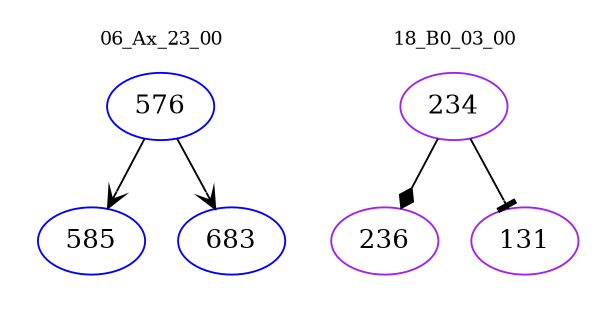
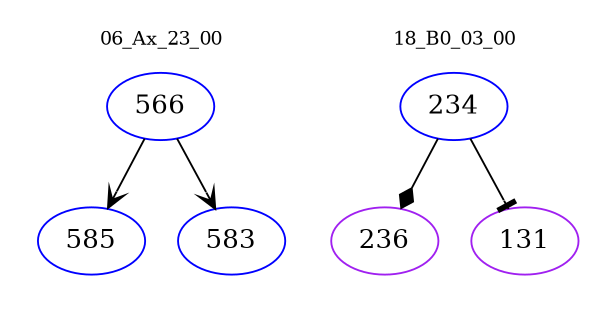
  digraph {
    node [color=blue]
    edge [arrowhead=vee color=black]
-   n1 [label=576]
+   n1 [label=566]
    n2 [label=585]
-   n3 [label=683]
-   n4 [color=purple label=234]
+   n3 [label=583]
+   n4 [label=234]
    n5 [color=purple label=236]
    n6 [color=purple label=131]
    subgraph cluster_1 {
      color=white
      fontsize=10
      label="06_Ax_23_00"
      n1
      n2
      n3
    }
    subgraph cluster_2 {
      color=white
      fontsize=10
      label="18_B0_03_00"
      n4
      n5
      n6
    }
    n1 -> n2
    n1 -> n3
    n4 -> n5 [arrowhead=diamond]
    n4 -> n6 [arrowhead=tee]
  }
